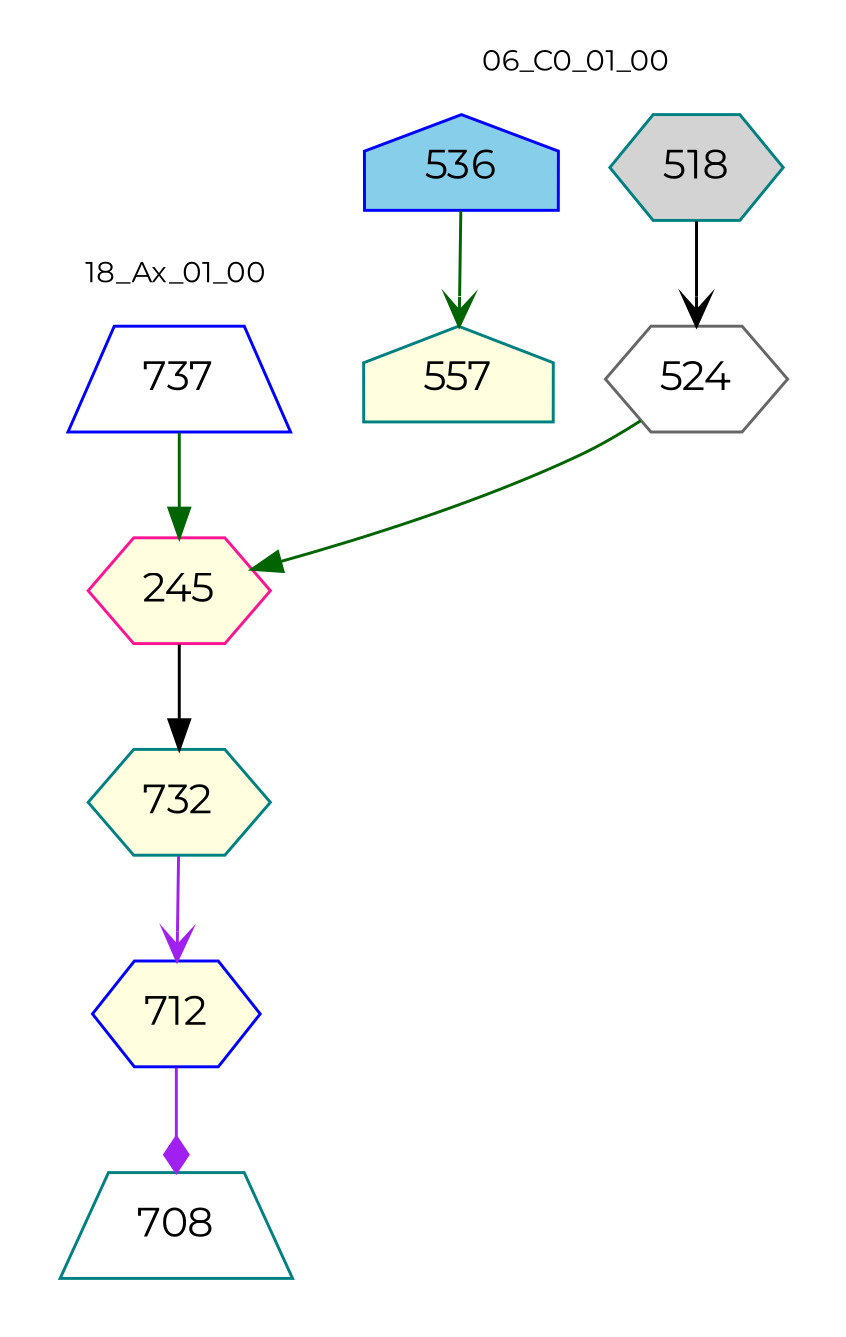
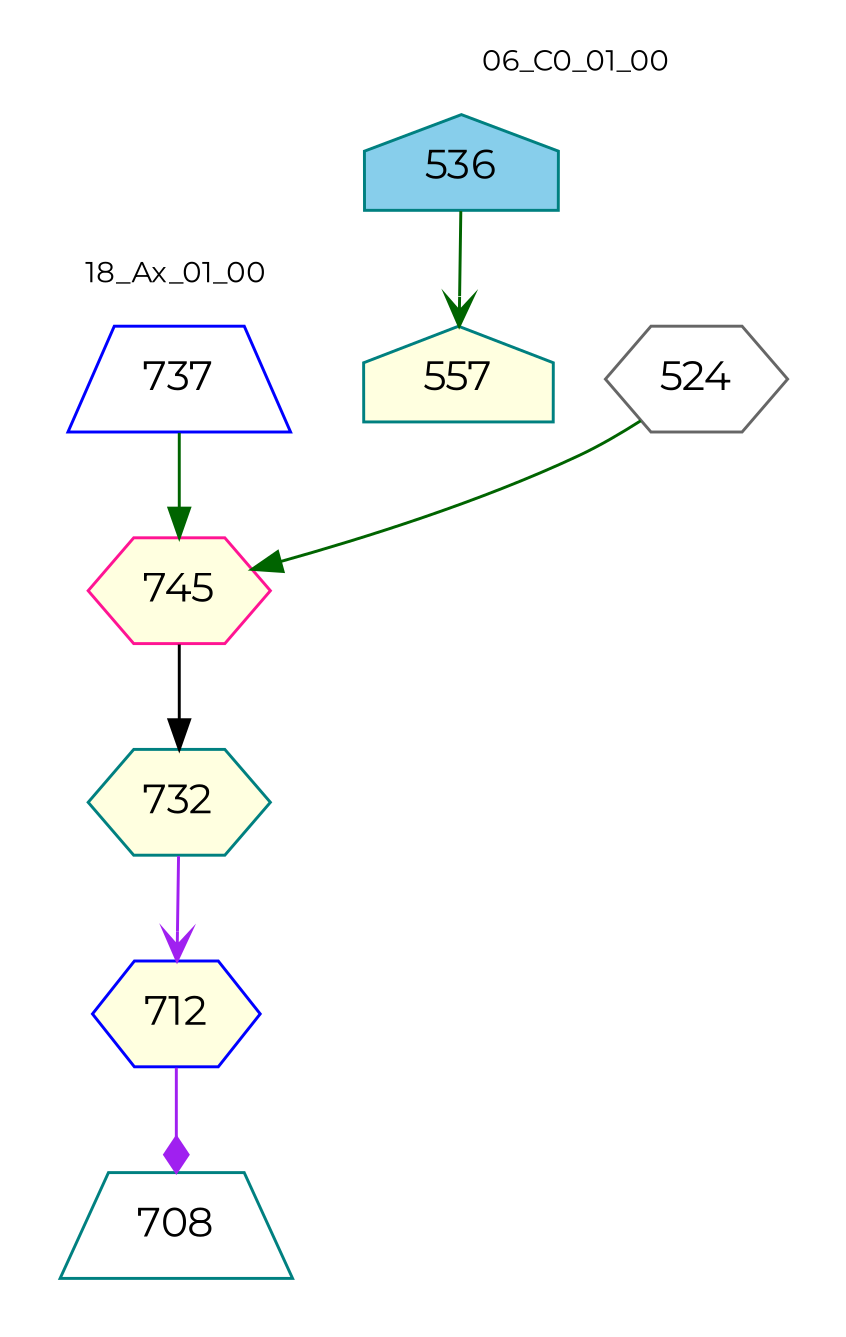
  digraph {
    fontname=Montserrat
    node [color=teal fillcolor=lightyellow fontname=Montserrat shape=hexagon style=filled]
    edge [arrowhead=normal color=darkgreen fontname=Montserrat]
    n1 [color=blue fillcolor=white label=737 shape=trapezium]
    n2 [label=732]
-   n3 [color=deeppink label=245]
+   n3 [color=deeppink label=745]
    n4 [color=blue label=712]
    n5 [fillcolor=white label=708 shape=trapezium]
-   n6 [fillcolor=lightgrey label=518]
    n7 [color=gray40 fillcolor=white label=524]
-   n8 [color=blue fillcolor=skyblue label=536 shape=house]
+   n8 [fillcolor=skyblue label=536 shape=house]
    n9 [label=557 shape=house]
    subgraph cluster_1 {
      color=white
      fontsize=10
      label="18_Ax_01_00"
      n1
      n2
      n3
      n4
      n5
    }
    subgraph cluster_2 {
      color=white
      fontsize=10
      label="06_C0_01_00"
-     n6
      n7
      n8
      n9
    }
    n1 -> n3
    n2 -> n4 [arrowhead=vee color=purple]
    n3 -> n2 [color=black]
    n4 -> n5 [arrowhead=diamond color=purple]
-   n6 -> n7 [arrowhead=vee color=black]
    n7 -> n3
    n8 -> n9 [arrowhead=vee]
  }
